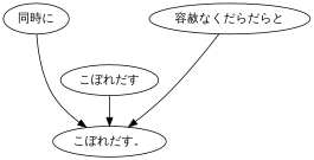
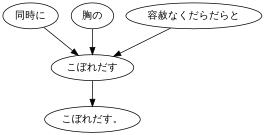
  digraph {
    fontname="DejaVu Serif"
    node [fontname="DejaVu Serif"]
    edge [fontname="DejaVu Serif"]
    n1 [label="同時に"]
    n2 [label="こぼれだす。"]
    n3 [label="容赦なくだらだらと"]
+   n4 [label="胸の"]
    n5 [label="こぼれだす"]
-   n1 -> n2
-   n3 -> n2
+   n1 -> n5
+   n3 -> n5
+   n4 -> n5
    n5 -> n2
  }
